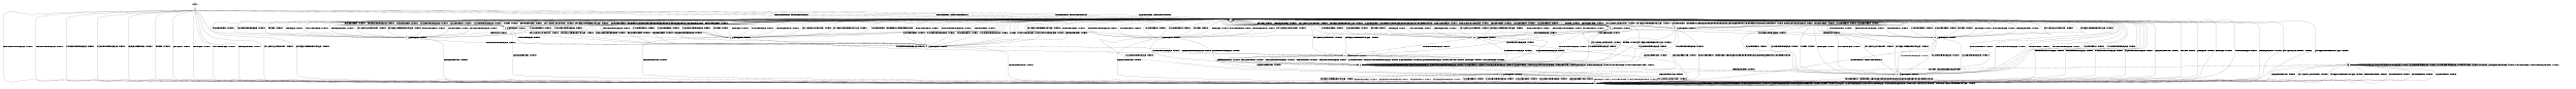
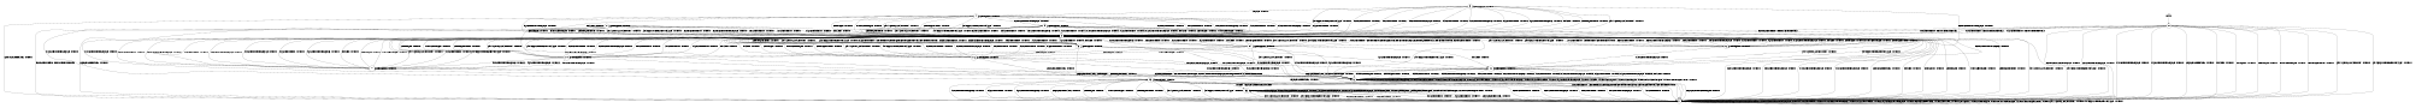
  digraph {
    node [shape=circle]
    n1 [label=s0]
    n2 [label=s1]
    n3 [label=s2]
    n4 [label=s3]
    n5 [label=s5]
    n6 [label=s8]
    n7 [label=s14]
    n8 [label=s4]
    n9 [label=s9]
    n10 [label=s12]
    n11 [label=s6]
    n12 [label=s7]
    n13 [label=s70]
    n14 [label=s16]
    n15 [label=s13]
    n16 [label=s11]
    n17 [label=s55]
    n18 [height=0 label=__start7 shape=none width=0]
    n1 -> n2 [label="ECDH_CLIENT_KEY_EXCHANGE / TIMEOUT"]
    n1 -> n2 [label="DH_CLIENT_KEY_EXCHANGE / TIMEOUT"]
    n1 -> n2 [label="PSK_CLIENT_KEY_EXCHANGE / TIMEOUT"]
    n1 -> n2 [label="RSA_CLIENT_KEY_EXCHANGE / TIMEOUT"]
    n1 -> n2 [label="CHANGE_CIPHER_SPEC / TIMEOUT"]
    n1 -> n2 [label="FINISHED / TIMEOUT"]
    n1 -> n2 [label="APPLICATION / TIMEOUT"]
    n1 -> n2 [label="CERTIFICATE / TIMEOUT"]
    n1 -> n2 [label="EMPTY_CERTIFICATE / TIMEOUT"]
    n1 -> n2 [label="CERTIFICATE_VERIFY / TIMEOUT"]
    n1 -> n2 [label="Alert(WARNING,CLOSE_NOTIFY) / TIMEOUT"]
    n1 -> n2 [label="Alert(FATAL,UNEXPECTED_MESSAGE) / TIMEOUT"]
    n1 -> n3 [label="ECDH_CLIENT_HELLO / HELLO_VERIFY_REQUEST"]
    n1 -> n3 [label="DH_CLIENT_HELLO / HELLO_VERIFY_REQUEST"]
    n1 -> n3 [label="PSK_CLIENT_HELLO / HELLO_VERIFY_REQUEST"]
    n1 -> n3 [label="RSA_CLIENT_HELLO / HELLO_VERIFY_REQUEST"]
    n2 -> n2 [label="ECDH_CLIENT_HELLO / TIMEOUT"]
    n2 -> n2 [label="ECDH_CLIENT_KEY_EXCHANGE / TIMEOUT"]
    n2 -> n2 [label="DH_CLIENT_HELLO / TIMEOUT"]
    n2 -> n2 [label="DH_CLIENT_KEY_EXCHANGE / TIMEOUT"]
    n2 -> n2 [label="PSK_CLIENT_HELLO / TIMEOUT"]
    n2 -> n2 [label="PSK_CLIENT_KEY_EXCHANGE / TIMEOUT"]
    n2 -> n2 [label="RSA_CLIENT_HELLO / TIMEOUT"]
    n2 -> n2 [label="RSA_CLIENT_KEY_EXCHANGE / TIMEOUT"]
    n2 -> n2 [label="CHANGE_CIPHER_SPEC / TIMEOUT"]
    n2 -> n2 [label="FINISHED / TIMEOUT"]
    n2 -> n2 [label="APPLICATION / TIMEOUT"]
    n2 -> n2 [label="CERTIFICATE / TIMEOUT"]
    n2 -> n2 [label="EMPTY_CERTIFICATE / TIMEOUT"]
    n2 -> n2 [label="CERTIFICATE_VERIFY / TIMEOUT"]
    n2 -> n2 [label="Alert(WARNING,CLOSE_NOTIFY) / TIMEOUT"]
    n2 -> n2 [label="Alert(FATAL,UNEXPECTED_MESSAGE) / TIMEOUT"]
    n3 -> n2 [label="ECDH_CLIENT_KEY_EXCHANGE / TIMEOUT"]
    n3 -> n2 [label="DH_CLIENT_KEY_EXCHANGE / TIMEOUT"]
    n3 -> n2 [label="PSK_CLIENT_KEY_EXCHANGE / TIMEOUT"]
    n3 -> n2 [label="RSA_CLIENT_KEY_EXCHANGE / TIMEOUT"]
    n3 -> n2 [label="CHANGE_CIPHER_SPEC / TIMEOUT"]
    n3 -> n2 [label="FINISHED / TIMEOUT"]
    n3 -> n2 [label="APPLICATION / TIMEOUT"]
    n3 -> n2 [label="CERTIFICATE / TIMEOUT"]
    n3 -> n2 [label="EMPTY_CERTIFICATE / TIMEOUT"]
    n3 -> n2 [label="CERTIFICATE_VERIFY / TIMEOUT"]
    n3 -> n2 [label="Alert(WARNING,CLOSE_NOTIFY) / TIMEOUT"]
    n3 -> n2 [label="Alert(FATAL,UNEXPECTED_MESSAGE) / TIMEOUT"]
-   n3 -> n4 [label="ECDH_CLIENT_HELLO / SERVER_HELLO,CERTIFICATE,ECDHE_SERVER_KEY_EXCHANGE,CERTIFICATE_REQUEST,SERVER_HELLO_DONE"]
    n3 -> n5 [label="RSA_CLIENT_HELLO / SERVER_HELLO,CERTIFICATE,CERTIFICATE_REQUEST,SERVER_HELLO_DONE"]
    n3 -> n6 [label="PSK_CLIENT_HELLO / SERVER_HELLO,SERVER_HELLO_DONE"]
    n3 -> n7 [label="DH_CLIENT_HELLO / SERVER_HELLO,CERTIFICATE,DHE_SERVER_KEY_EXCHANGE,CERTIFICATE_REQUEST,SERVER_HELLO_DONE"]
-   n4 -> n2 [label="CHANGE_CIPHER_SPEC / TIMEOUT"]
    n4 -> n3 [label="ECDH_CLIENT_HELLO / TIMEOUT"]
    n4 -> n3 [label="DH_CLIENT_HELLO / TIMEOUT"]
    n4 -> n3 [label="DH_CLIENT_KEY_EXCHANGE / TIMEOUT"]
    n4 -> n3 [label="PSK_CLIENT_HELLO / TIMEOUT"]
    n4 -> n3 [label="PSK_CLIENT_KEY_EXCHANGE / TIMEOUT"]
    n4 -> n3 [label="RSA_CLIENT_HELLO / TIMEOUT"]
    n4 -> n3 [label="RSA_CLIENT_KEY_EXCHANGE / TIMEOUT"]
    n4 -> n3 [label="FINISHED / TIMEOUT"]
    n4 -> n3 [label="CERTIFICATE_VERIFY / TIMEOUT"]
    n4 -> n3 [label="Alert(WARNING,CLOSE_NOTIFY) / TIMEOUT"]
    n4 -> n3 [label="Alert(FATAL,UNEXPECTED_MESSAGE) / TIMEOUT"]
    n4 -> n4 [label="APPLICATION / TIMEOUT"]
    n4 -> n6 [label="ECDH_CLIENT_KEY_EXCHANGE / TIMEOUT"]
-   n4 -> n8 [label="CERTIFICATE / TIMEOUT"]
-   n4 -> n9 [label="EMPTY_CERTIFICATE / TIMEOUT"]
-   n5 -> n2 [label="CHANGE_CIPHER_SPEC / TIMEOUT"]
+   n4 -> n8 [label="CHANGE / TIMEOUT"]
+   n5 -> n2 [label="CHANGE_CIPHER_SPEC / CERTIFICATE"]
    n5 -> n3 [label="ECDH_CLIENT_HELLO / TIMEOUT"]
    n5 -> n3 [label="ECDH_CLIENT_KEY_EXCHANGE / TIMEOUT"]
    n5 -> n3 [label="DH_CLIENT_HELLO / TIMEOUT"]
    n5 -> n3 [label="PSK_CLIENT_HELLO / TIMEOUT"]
    n5 -> n3 [label="RSA_CLIENT_HELLO / TIMEOUT"]
    n5 -> n3 [label="FINISHED / TIMEOUT"]
    n5 -> n3 [label="CERTIFICATE_VERIFY / TIMEOUT"]
    n5 -> n3 [label="Alert(WARNING,CLOSE_NOTIFY) / TIMEOUT"]
    n5 -> n3 [label="Alert(FATAL,UNEXPECTED_MESSAGE) / TIMEOUT"]
    n5 -> n5 [label="APPLICATION / TIMEOUT"]
    n5 -> n10 [label="RSA_CLIENT_KEY_EXCHANGE / TIMEOUT"]
    n5 -> n11 [label="DH_CLIENT_KEY_EXCHANGE / TIMEOUT"]
    n5 -> n11 [label="PSK_CLIENT_KEY_EXCHANGE / TIMEOUT"]
-   n5 -> n12 [label="EMPTY_CERTIFICATE / TIMEOUT"]
-   n5 -> n13 [label="RSA_CLIENT_KEY_EXCHANGE / TIMEOUT"]
-   n6 -> n2 [label="CHANGE_CIPHER_SPEC / TIMEOUT"]
+   n5 -> n13 [label="CERTIFICATE / TIMEOUT"]
    n6 -> n3 [label="ECDH_CLIENT_HELLO / TIMEOUT"]
    n6 -> n3 [label="ECDH_CLIENT_KEY_EXCHANGE / TIMEOUT"]
    n6 -> n3 [label="DH_CLIENT_HELLO / TIMEOUT"]
    n6 -> n3 [label="DH_CLIENT_KEY_EXCHANGE / TIMEOUT"]
    n6 -> n3 [label="PSK_CLIENT_HELLO / TIMEOUT"]
    n6 -> n3 [label="RSA_CLIENT_HELLO / TIMEOUT"]
    n6 -> n3 [label="RSA_CLIENT_KEY_EXCHANGE / TIMEOUT"]
    n6 -> n3 [label="FINISHED / TIMEOUT"]
    n6 -> n3 [label="CERTIFICATE / TIMEOUT"]
    n6 -> n3 [label="EMPTY_CERTIFICATE / TIMEOUT"]
    n6 -> n3 [label="CERTIFICATE_VERIFY / TIMEOUT"]
    n6 -> n3 [label="Alert(WARNING,CLOSE_NOTIFY) / TIMEOUT"]
    n6 -> n3 [label="Alert(FATAL,UNEXPECTED_MESSAGE) / TIMEOUT"]
    n6 -> n6 [label="APPLICATION / TIMEOUT"]
    n6 -> n10 [label="PSK_CLIENT_KEY_EXCHANGE / TIMEOUT"]
    n7 -> n2 [label="ECDH_CLIENT_HELLO / SERVER_HELLO,CERTIFICATE,ECDHE_SERVER_KEY_EXCHANGE,CERTIFICATE_REQUEST,SERVER_HELLO_DONE"]
    n7 -> n3 [label="ECDH_CLIENT_HELLO / TIMEOUT"]
    n7 -> n3 [label="ECDH_CLIENT_KEY_EXCHANGE / TIMEOUT"]
    n7 -> n3 [label="DH_CLIENT_HELLO / TIMEOUT"]
    n7 -> n3 [label="PSK_CLIENT_HELLO / TIMEOUT"]
    n7 -> n3 [label="RSA_CLIENT_HELLO / TIMEOUT"]
    n7 -> n3 [label="FINISHED / TIMEOUT"]
    n7 -> n3 [label="CERTIFICATE_VERIFY / TIMEOUT"]
    n7 -> n3 [label="Alert(WARNING,CLOSE_NOTIFY) / TIMEOUT"]
    n7 -> n3 [label="Alert(FATAL,UNEXPECTED_MESSAGE) / TIMEOUT"]
    n7 -> n7 [label="APPLICATION / TIMEOUT"]
    n7 -> n10 [label="FINISHED / TIMEOUT"]
    n7 -> n11 [label="PSK_CLIENT_KEY_EXCHANGE / TIMEOUT"]
    n7 -> n11 [label="RSA_CLIENT_KEY_EXCHANGE / TIMEOUT"]
    n7 -> n13 [label="CERTIFICATE / TIMEOUT"]
    n7 -> n14 [label="EMPTY_CERTIFICATE / TIMEOUT"]
-   n8 -> n2 [label="CHANGE_CIPHER_SPEC / TIMEOUT"]
+   n8 -> n2 [label="WARNING_CIPHER_SPEC / TIMEOUT"]
    n8 -> n3 [label="ECDH_CLIENT_HELLO / TIMEOUT"]
    n8 -> n3 [label="DH_CLIENT_HELLO / TIMEOUT"]
    n8 -> n3 [label="DH_CLIENT_KEY_EXCHANGE / TIMEOUT"]
    n8 -> n3 [label="PSK_CLIENT_HELLO / TIMEOUT"]
    n8 -> n3 [label="PSK_CLIENT_KEY_EXCHANGE / TIMEOUT"]
    n8 -> n3 [label="RSA_CLIENT_HELLO / TIMEOUT"]
    n8 -> n3 [label="RSA_CLIENT_KEY_EXCHANGE / TIMEOUT"]
    n8 -> n3 [label="FINISHED / TIMEOUT"]
    n8 -> n3 [label="CERTIFICATE / TIMEOUT"]
    n8 -> n3 [label="EMPTY_CERTIFICATE / TIMEOUT"]
    n8 -> n3 [label="CERTIFICATE_VERIFY / TIMEOUT"]
    n8 -> n3 [label="Alert(WARNING,CLOSE_NOTIFY) / TIMEOUT"]
    n8 -> n3 [label="Alert(FATAL,UNEXPECTED_MESSAGE) / TIMEOUT"]
    n8 -> n8 [label="APPLICATION / TIMEOUT"]
    n8 -> n9 [label="ECDH_CLIENT_KEY_EXCHANGE / TIMEOUT"]
-   n9 -> n2 [label="CHANGE_CIPHER_ECDHE / TIMEOUT"]
+   n9 -> n2 [label="CHANGE_CIPHER_SPEC / TIMEOUT"]
    n9 -> n3 [label="ECDH_CLIENT_HELLO / TIMEOUT"]
    n9 -> n3 [label="DH_CLIENT_HELLO / TIMEOUT"]
    n9 -> n3 [label="DH_CLIENT_KEY_EXCHANGE / TIMEOUT"]
    n9 -> n3 [label="PSK_CLIENT_HELLO / TIMEOUT"]
    n9 -> n3 [label="PSK_CLIENT_KEY_EXCHANGE / TIMEOUT"]
    n9 -> n3 [label="RSA_CLIENT_HELLO / TIMEOUT"]
    n9 -> n3 [label="RSA_CLIENT_KEY_EXCHANGE / TIMEOUT"]
    n9 -> n3 [label="FINISHED / TIMEOUT"]
    n9 -> n3 [label="CERTIFICATE / TIMEOUT"]
    n9 -> n3 [label="EMPTY_CERTIFICATE / TIMEOUT"]
    n9 -> n3 [label="CERTIFICATE_VERIFY / TIMEOUT"]
    n9 -> n3 [label="Alert(WARNING,CLOSE_NOTIFY) / TIMEOUT"]
    n9 -> n3 [label="Alert(FATAL,UNEXPECTED_MESSAGE) / TIMEOUT"]
    n9 -> n9 [label="APPLICATION / TIMEOUT"]
    n9 -> n10 [label="ECDH_CLIENT_KEY_EXCHANGE / TIMEOUT"]
    n10 -> n3 [label="Alert(WARNING,CLOSE_NOTIFY) / TIMEOUT"]
    n10 -> n3 [label="Alert(FATAL,UNEXPECTED_MESSAGE) / TIMEOUT"]
    n10 -> n10 [label="APPLICATION / TIMEOUT"]
    n10 -> n11 [label="ECDH_CLIENT_HELLO / TIMEOUT"]
    n10 -> n11 [label="ECDH_CLIENT_KEY_EXCHANGE / TIMEOUT"]
    n10 -> n11 [label="DH_CLIENT_HELLO / TIMEOUT"]
    n10 -> n11 [label="DH_CLIENT_KEY_EXCHANGE / TIMEOUT"]
    n10 -> n11 [label="PSK_CLIENT_HELLO / TIMEOUT"]
    n10 -> n11 [label="PSK_CLIENT_KEY_EXCHANGE / TIMEOUT"]
    n10 -> n11 [label="RSA_CLIENT_HELLO / TIMEOUT"]
    n10 -> n11 [label="RSA_CLIENT_KEY_EXCHANGE / TIMEOUT"]
    n10 -> n11 [label="FINISHED / TIMEOUT"]
    n10 -> n11 [label="CERTIFICATE / TIMEOUT"]
    n10 -> n11 [label="EMPTY_CERTIFICATE / TIMEOUT"]
    n10 -> n11 [label="CERTIFICATE_VERIFY / TIMEOUT"]
    n10 -> n15 [label="CHANGE_CIPHER_SPEC / TIMEOUT"]
-   n11 -> n2 [label="CHANGE_CIPHER_SPEC / TIMEOUT"]
+   n11 -> n2 [label="CHANGE_CIPHER_CERTIFICATE / TIMEOUT"]
    n11 -> n3 [label="Alert(WARNING,CLOSE_NOTIFY) / TIMEOUT"]
    n11 -> n3 [label="Alert(FATAL,UNEXPECTED_MESSAGE) / TIMEOUT"]
    n11 -> n11 [label="ECDH_CLIENT_HELLO / TIMEOUT"]
    n11 -> n11 [label="ECDH_CLIENT_KEY_EXCHANGE / TIMEOUT"]
    n11 -> n11 [label="DH_CLIENT_HELLO / TIMEOUT"]
    n11 -> n11 [label="DH_CLIENT_KEY_EXCHANGE / TIMEOUT"]
    n11 -> n11 [label="PSK_CLIENT_HELLO / TIMEOUT"]
    n11 -> n11 [label="PSK_CLIENT_KEY_EXCHANGE / TIMEOUT"]
    n11 -> n11 [label="RSA_CLIENT_HELLO / TIMEOUT"]
    n11 -> n11 [label="RSA_CLIENT_KEY_EXCHANGE / TIMEOUT"]
    n11 -> n11 [label="FINISHED / TIMEOUT"]
    n11 -> n11 [label="APPLICATION / TIMEOUT"]
    n11 -> n11 [label="CERTIFICATE / TIMEOUT"]
    n11 -> n11 [label="EMPTY_CERTIFICATE / TIMEOUT"]
    n11 -> n11 [label="CERTIFICATE_VERIFY / TIMEOUT"]
-   n12 -> n2 [label="CHANGE_CIPHER_SPEC / TIMEOUT"]
+   n12 -> n2 [label="ECDH_CLIENT_HELLO / HELLO_VERIFY_REQUEST"]
    n12 -> n3 [label="ECDH_CLIENT_HELLO / TIMEOUT"]
    n12 -> n3 [label="ECDH_CLIENT_KEY_EXCHANGE / TIMEOUT"]
    n12 -> n3 [label="DH_CLIENT_HELLO / TIMEOUT"]
    n12 -> n3 [label="PSK_CLIENT_HELLO / TIMEOUT"]
    n12 -> n3 [label="RSA_CLIENT_HELLO / TIMEOUT"]
    n12 -> n3 [label="FINISHED / TIMEOUT"]
    n12 -> n3 [label="CERTIFICATE / TIMEOUT"]
    n12 -> n3 [label="EMPTY_CERTIFICATE / TIMEOUT"]
    n12 -> n3 [label="CERTIFICATE_VERIFY / TIMEOUT"]
    n12 -> n3 [label="Alert(WARNING,CLOSE_NOTIFY) / TIMEOUT"]
    n12 -> n3 [label="Alert(FATAL,UNEXPECTED_MESSAGE) / TIMEOUT"]
    n12 -> n11 [label="DH_CLIENT_KEY_EXCHANGE / TIMEOUT"]
    n12 -> n11 [label="PSK_CLIENT_KEY_EXCHANGE / TIMEOUT"]
    n12 -> n12 [label="APPLICATION / TIMEOUT"]
    n12 -> n15 [label="RSA_CLIENT_KEY_EXCHANGE / TIMEOUT"]
-   n13 -> n2 [label="PSK_CLIENT_HELLO / HELLO_VERIFY_REQUEST"]
+   n13 -> n2 [label="CHANGE_CIPHER_SPEC / TIMEOUT"]
    n13 -> n3 [label="ECDH_CLIENT_HELLO / TIMEOUT"]
    n13 -> n3 [label="ECDH_CLIENT_KEY_EXCHANGE / TIMEOUT"]
    n13 -> n3 [label="DH_CLIENT_HELLO / TIMEOUT"]
    n13 -> n3 [label="PSK_CLIENT_HELLO / TIMEOUT"]
    n13 -> n3 [label="RSA_CLIENT_HELLO / TIMEOUT"]
    n13 -> n3 [label="FINISHED / TIMEOUT"]
    n13 -> n3 [label="CERTIFICATE / TIMEOUT"]
    n13 -> n3 [label="EMPTY_CERTIFICATE / TIMEOUT"]
    n13 -> n3 [label="CERTIFICATE_VERIFY / TIMEOUT"]
    n13 -> n3 [label="Alert(WARNING,CLOSE_NOTIFY) / TIMEOUT"]
    n13 -> n3 [label="Alert(FATAL,UNEXPECTED_MESSAGE) / TIMEOUT"]
    n13 -> n13 [label="APPLICATION / TIMEOUT"]
    n13 -> n16 [label="DH_CLIENT_KEY_EXCHANGE / TIMEOUT"]
    n13 -> n16 [label="PSK_CLIENT_KEY_EXCHANGE / TIMEOUT"]
    n13 -> n16 [label="RSA_CLIENT_KEY_EXCHANGE / TIMEOUT"]
    n14 -> n3 [label="ECDH_CLIENT_HELLO / TIMEOUT"]
    n14 -> n3 [label="ECDH_CLIENT_KEY_EXCHANGE / TIMEOUT"]
    n14 -> n3 [label="DH_CLIENT_HELLO / TIMEOUT"]
    n14 -> n3 [label="PSK_CLIENT_HELLO / TIMEOUT"]
    n14 -> n3 [label="RSA_CLIENT_HELLO / TIMEOUT"]
    n14 -> n3 [label="FINISHED / TIMEOUT"]
    n14 -> n3 [label="CERTIFICATE / TIMEOUT"]
    n14 -> n3 [label="EMPTY_CERTIFICATE / TIMEOUT"]
    n14 -> n3 [label="CERTIFICATE_VERIFY / TIMEOUT"]
    n14 -> n3 [label="Alert(WARNING,CLOSE_NOTIFY) / TIMEOUT"]
    n14 -> n3 [label="Alert(FATAL,UNEXPECTED_MESSAGE) / TIMEOUT"]
    n14 -> n10 [label="DH_CLIENT_KEY_EXCHANGE / TIMEOUT"]
    n14 -> n11 [label="PSK_CLIENT_KEY_EXCHANGE / TIMEOUT"]
    n14 -> n11 [label="RSA_CLIENT_KEY_EXCHANGE / TIMEOUT"]
    n14 -> n14 [label="APPLICATION / TIMEOUT"]
    n14 -> n15 [label="CHANGE_CIPHER_SPEC / TIMEOUT"]
    n15 -> n2 [label="ECDH_CLIENT_HELLO / TIMEOUT"]
    n15 -> n2 [label="ECDH_CLIENT_KEY_EXCHANGE / TIMEOUT"]
    n15 -> n2 [label="DH_CLIENT_HELLO / TIMEOUT"]
    n15 -> n2 [label="DH_CLIENT_KEY_EXCHANGE / TIMEOUT"]
    n15 -> n2 [label="PSK_CLIENT_HELLO / TIMEOUT"]
    n15 -> n2 [label="PSK_CLIENT_KEY_EXCHANGE / TIMEOUT"]
    n15 -> n2 [label="RSA_CLIENT_HELLO / TIMEOUT"]
    n15 -> n2 [label="RSA_CLIENT_KEY_EXCHANGE / TIMEOUT"]
    n15 -> n2 [label="CHANGE_CIPHER_SPEC / TIMEOUT"]
    n15 -> n2 [label="CERTIFICATE / TIMEOUT"]
    n15 -> n2 [label="EMPTY_CERTIFICATE / TIMEOUT"]
    n15 -> n2 [label="CERTIFICATE_VERIFY / TIMEOUT"]
    n15 -> n2 [label="Alert(WARNING,CLOSE_NOTIFY) / TIMEOUT"]
    n15 -> n2 [label="Alert(FATAL,UNEXPECTED_MESSAGE) / TIMEOUT"]
    n15 -> n15 [label="APPLICATION / TIMEOUT"]
-   n17 -> n15 [label="FINISHED / CHANGE_CIPHER_SPEC,FINISHED"]
+   n15 -> n17 [label="FINISHED / CHANGE_CIPHER_SPEC,FINISHED"]
    n16 -> n2 [label="DH_CLIENT_HELLO / SERVER_HELLO,CERTIFICATE,DHE_SERVER_KEY_EXCHANGE,CERTIFICATE_REQUEST,SERVER_HELLO_DONE"]
    n16 -> n3 [label="ECDH_CLIENT_HELLO / TIMEOUT"]
    n16 -> n3 [label="ECDH_CLIENT_KEY_EXCHANGE / TIMEOUT"]
    n16 -> n3 [label="DH_CLIENT_HELLO / TIMEOUT"]
    n16 -> n3 [label="DH_CLIENT_KEY_EXCHANGE / TIMEOUT"]
    n16 -> n3 [label="PSK_CLIENT_HELLO / TIMEOUT"]
    n16 -> n3 [label="PSK_CLIENT_KEY_EXCHANGE / TIMEOUT"]
    n16 -> n3 [label="RSA_CLIENT_HELLO / TIMEOUT"]
    n16 -> n3 [label="RSA_CLIENT_KEY_EXCHANGE / TIMEOUT"]
    n16 -> n3 [label="FINISHED / TIMEOUT"]
    n16 -> n3 [label="CERTIFICATE / TIMEOUT"]
    n16 -> n3 [label="EMPTY_CERTIFICATE / TIMEOUT"]
    n16 -> n3 [label="Alert(WARNING,CLOSE_NOTIFY) / TIMEOUT"]
    n16 -> n3 [label="Alert(FATAL,UNEXPECTED_MESSAGE) / TIMEOUT"]
-   n11 -> n16 [label="CERTIFICATE_VERIFY / TIMEOUT"]
+   n16 -> n11 [label="CERTIFICATE_VERIFY / TIMEOUT"]
    n16 -> n16 [label="APPLICATION / TIMEOUT"]
    n17 -> n2 [label="ECDH_CLIENT_HELLO / TIMEOUT"]
    n17 -> n2 [label="DH_CLIENT_HELLO / TIMEOUT"]
    n17 -> n2 [label="PSK_CLIENT_HELLO / TIMEOUT"]
    n17 -> n2 [label="RSA_CLIENT_HELLO / TIMEOUT"]
    n17 -> n2 [label="CHANGE_CIPHER_SPEC / TIMEOUT"]
    n17 -> n2 [label="Alert(WARNING,CLOSE_NOTIFY) / TIMEOUT"]
    n17 -> n2 [label="Alert(FATAL,UNEXPECTED_MESSAGE) / TIMEOUT"]
    n17 -> n17 [label="ECDH_CLIENT_KEY_EXCHANGE / TIMEOUT"]
    n17 -> n17 [label="DH_CLIENT_KEY_EXCHANGE / TIMEOUT"]
    n17 -> n17 [label="PSK_CLIENT_KEY_EXCHANGE / TIMEOUT"]
    n17 -> n17 [label="RSA_CLIENT_KEY_EXCHANGE / TIMEOUT"]
    n17 -> n17 [label="FINISHED / TIMEOUT"]
    n17 -> n17 [label="APPLICATION / APPLICATION"]
    n17 -> n17 [label="CERTIFICATE / TIMEOUT"]
    n17 -> n17 [label="EMPTY_CERTIFICATE / TIMEOUT"]
    n17 -> n17 [label="CERTIFICATE_VERIFY / TIMEOUT"]
    n18 -> n1
  }
